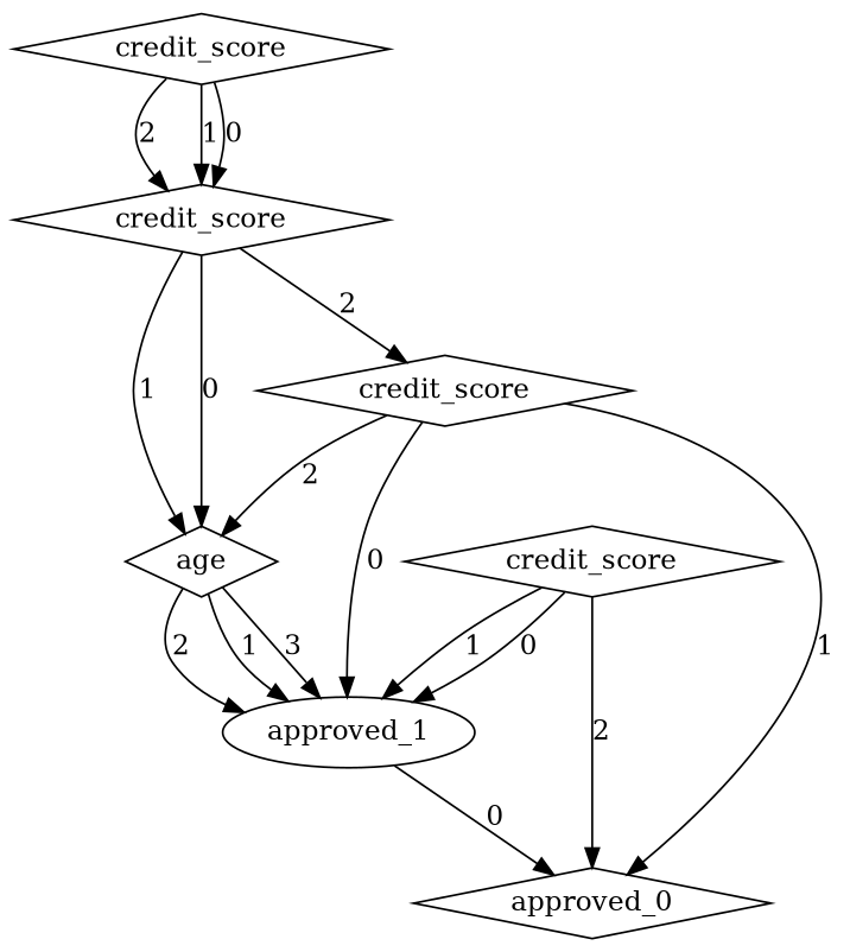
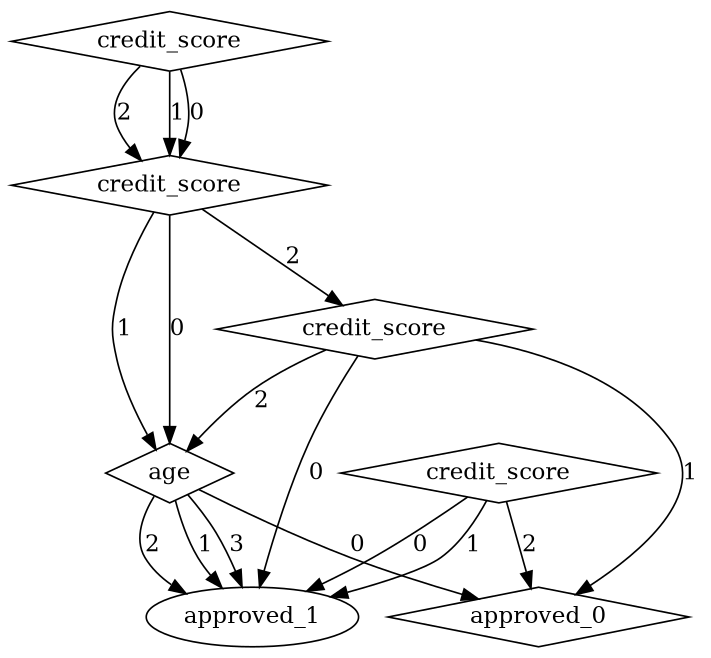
  digraph {
    node [shape=diamond]
    n1 [label=approved_1 shape=""]
    n2 [label=approved_0]
    n3 [label=age]
    n4 [label=credit_score]
    n5 [label=credit_score]
    n6 [label=credit_score]
    n7 [label=credit_score]
    n3 -> n1 [label=3]
    n3 -> n1 [label=2]
    n3 -> n1 [label=1]
-   n1 -> n2 [label=0]
+   n3 -> n2 [label=0]
    n4 -> n1 [label=0]
    n4 -> n2 [label=1]
    n4 -> n3 [label=2]
    n5 -> n1 [label=1]
    n5 -> n1 [label=0]
    n5 -> n2 [label=2]
    n6 -> n3 [label=1]
    n6 -> n3 [label=0]
    n6 -> n4 [label=2]
    n7 -> n6 [label=2]
    n7 -> n6 [label=1]
    n7 -> n6 [label=0]
  }
